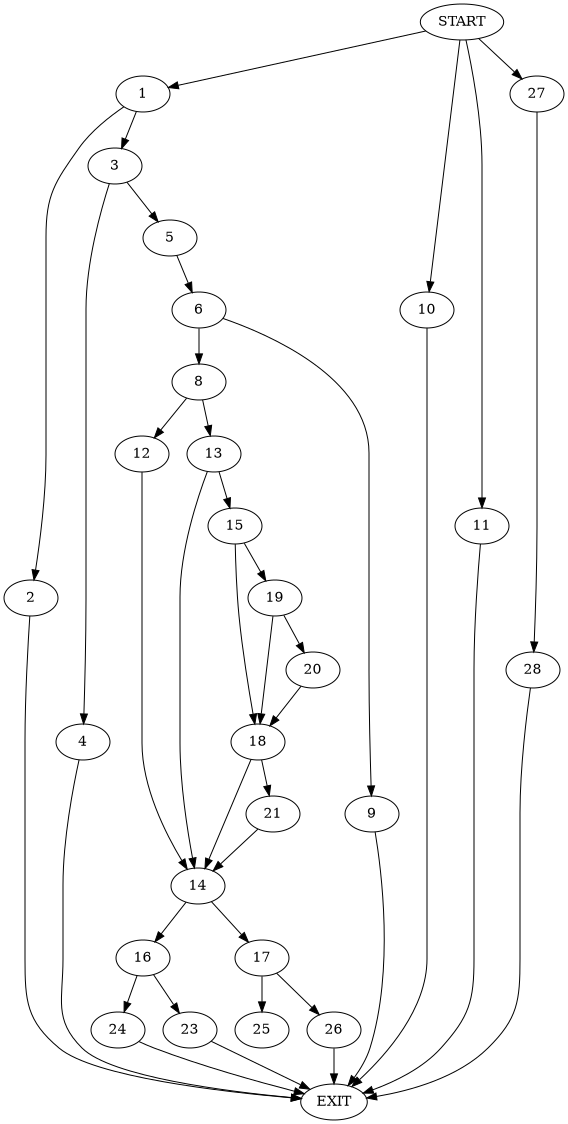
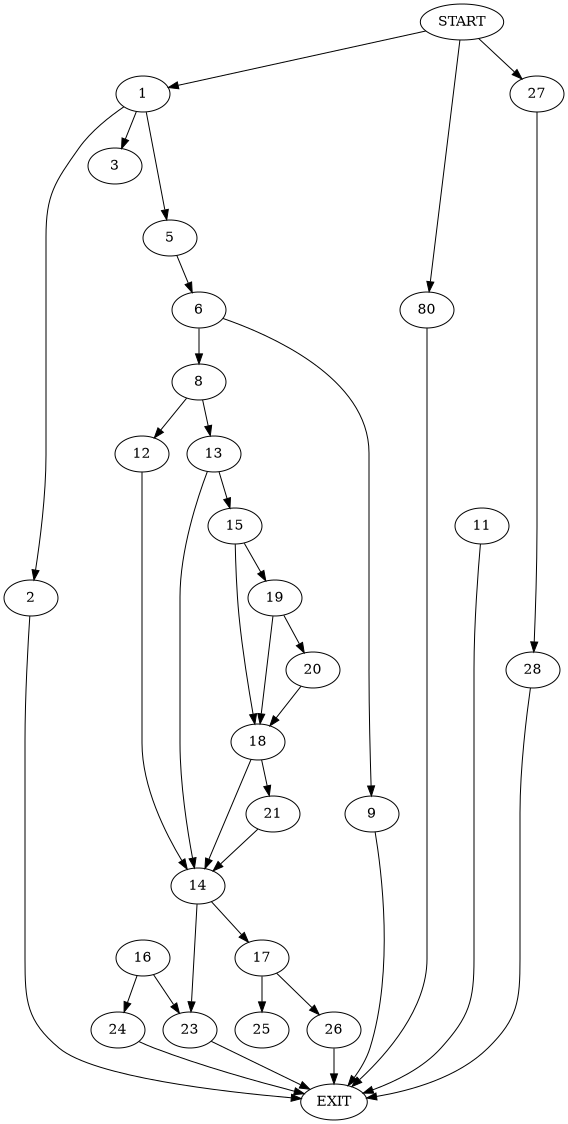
  digraph {
    n1 [label=START]
    1
-   10
+   10 [label=80]
    11
    27
    2
    3
    n8 [label=EXIT]
    28
-   4
    5
    6
    8
    9
    12
    13
    14
    15
    16
    17
    18
    19
    23
    24
    25
    26
    21
    20
    n1 -> 1
    n1 -> 10
-   n1 -> 11
    n1 -> 27
    1 -> 2
    1 -> 3
    10 -> n8
    11 -> n8
    27 -> 28
    2 -> n8
-   3 -> 4
-   3 -> 5
+   1 -> 5
    28 -> n8
-   4 -> n8
    5 -> 6
    6 -> 8
    6 -> 9
    8 -> 12
    8 -> 13
    9 -> n8
    12 -> 14
    13 -> 14
    13 -> 15
-   14 -> 16
+   14 -> 23
    14 -> 17
    15 -> 18
    15 -> 19
    16 -> 23
    16 -> 24
    17 -> 25
    17 -> 26
    18 -> 14
    18 -> 21
    19 -> 18
    19 -> 20
    23 -> n8
    24 -> n8
    26 -> n8
    21 -> 14
    20 -> 18
  }
